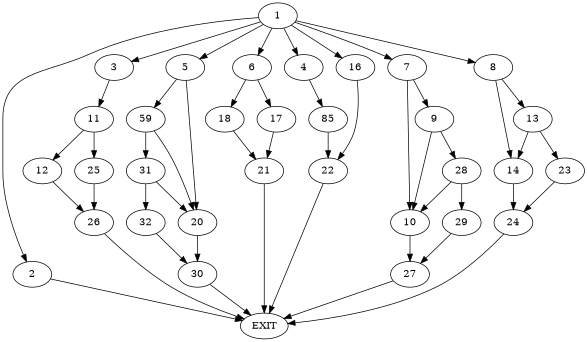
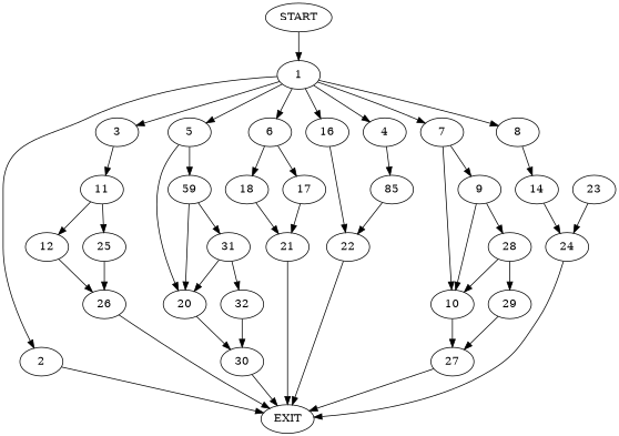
  digraph {
    fontname="DejaVu Serif"
    node [fontname="DejaVu Serif"]
    edge [fontname="DejaVu Serif"]
+   n1 [label=START]
    1
    2
    3
    4
    5
    6
    7
    8
    16
    n11 [label=EXIT]
    11
    n13 [label=85]
    n14 [label=59]
    20
    17
    18
    9
    10
-   13
    14
    12
    25
    26
    22
    31
    30
    21
    28
    27
    23
    24
    29
    32
+   n1 -> 1
    1 -> 2
    1 -> 3
    1 -> 4
    1 -> 5
    1 -> 6
    1 -> 7
    1 -> 8
    1 -> 16
    2 -> n11
    3 -> 11
    4 -> n13
    5 -> n14
    5 -> 20
    6 -> 17
    6 -> 18
    7 -> 9
    7 -> 10
-   8 -> 13
    8 -> 14
    16 -> 22
    11 -> 12
    11 -> 25
    n13 -> 22
    n14 -> 20
    n14 -> 31
    20 -> 30
    17 -> 21
    18 -> 21
    9 -> 10
    9 -> 28
    10 -> 27
-   13 -> 14
-   13 -> 23
    14 -> 24
    12 -> 26
    25 -> 26
    26 -> n11
    22 -> n11
    31 -> 20
    31 -> 32
    30 -> n11
    21 -> n11
    28 -> 10
    28 -> 29
    27 -> n11
    23 -> 24
    24 -> n11
    29 -> 27
    32 -> 30
  }
